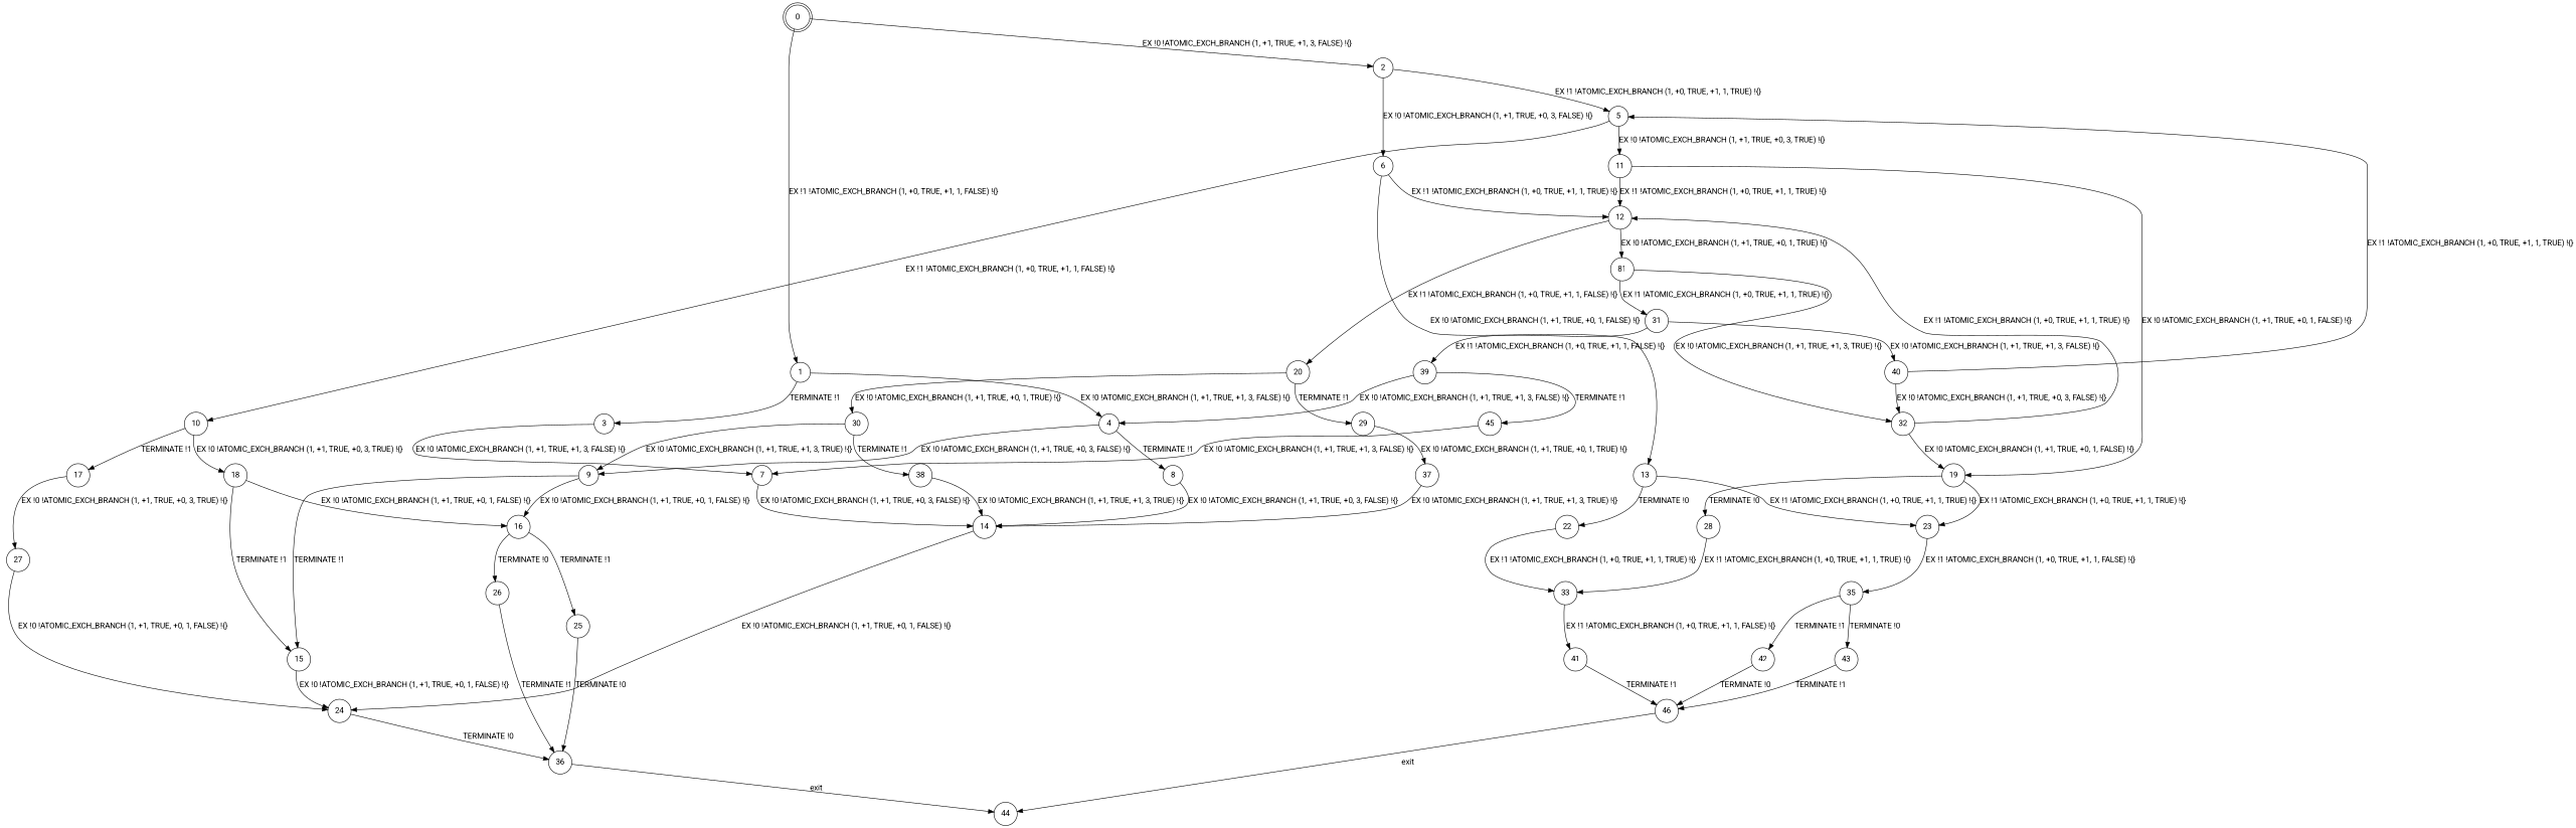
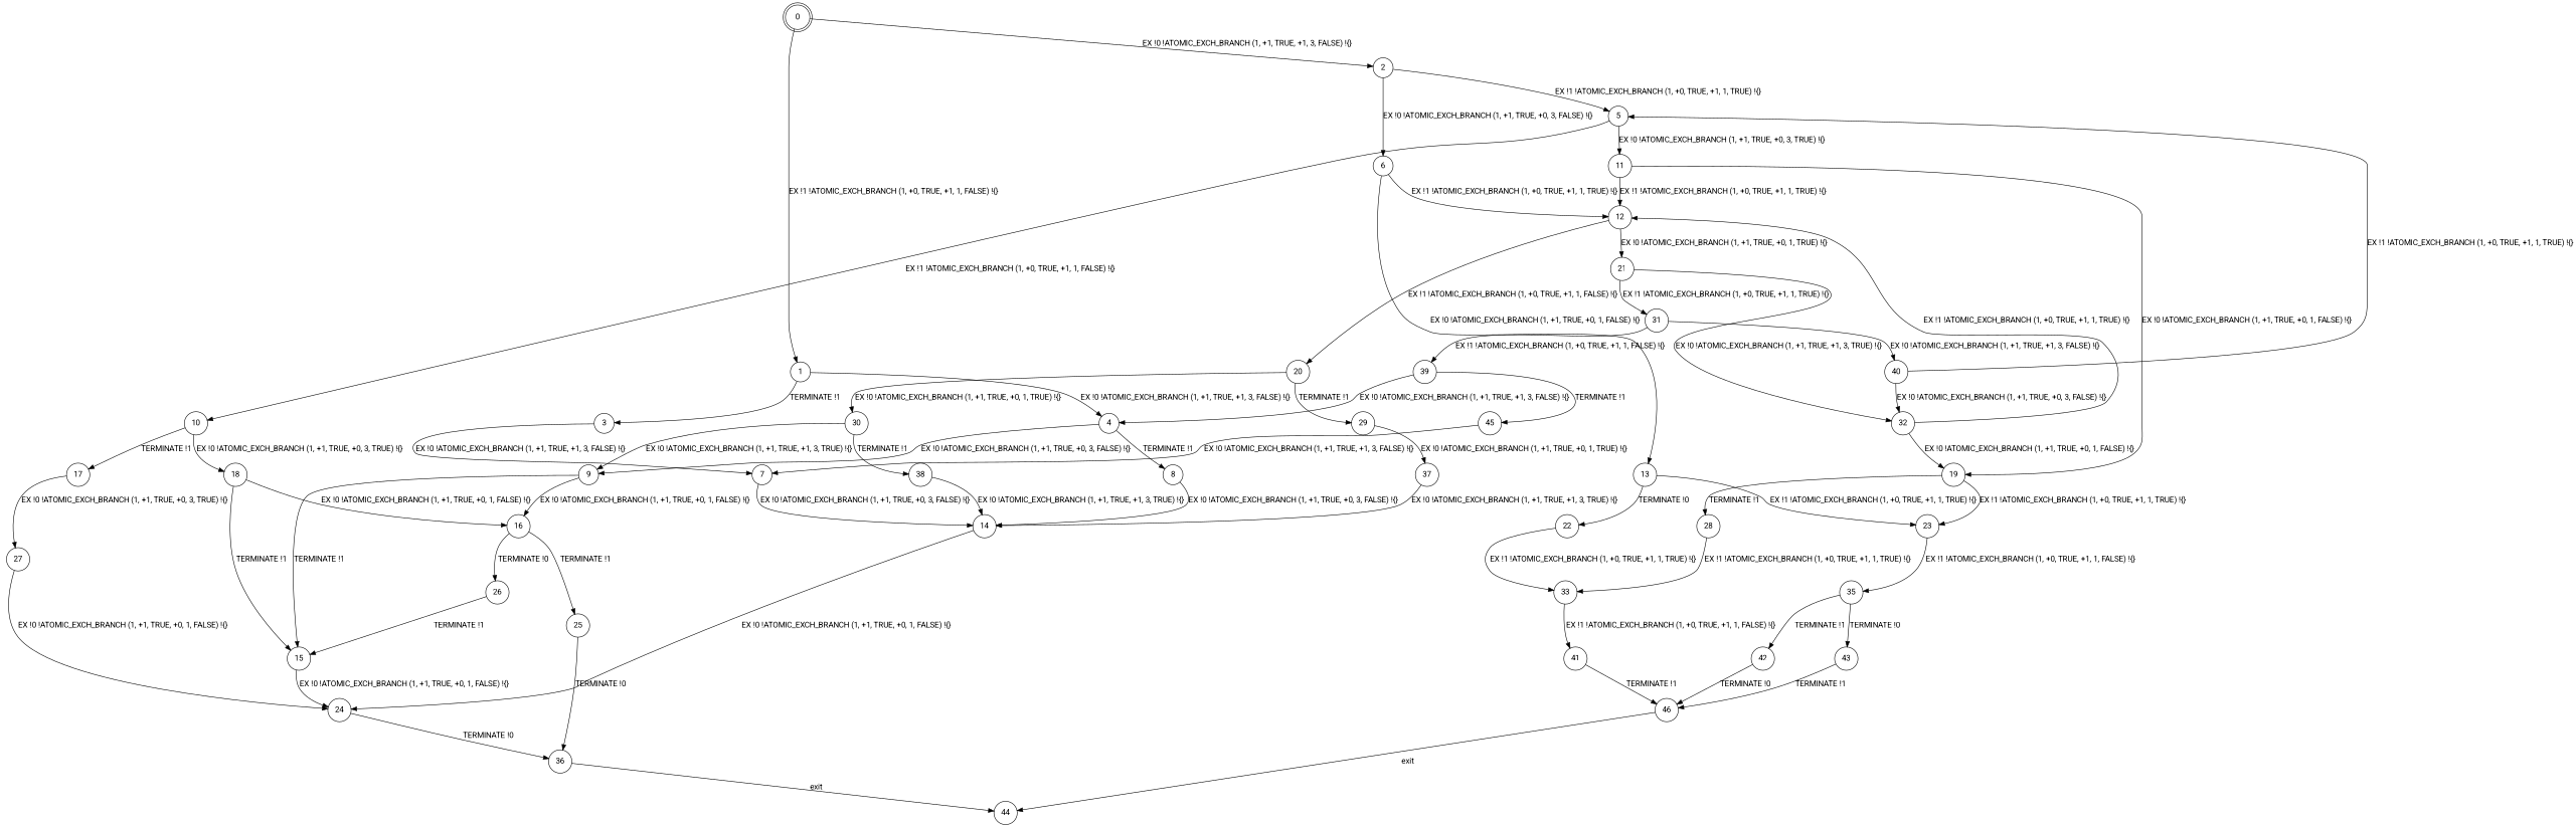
  digraph {
    fontname=Roboto
    node [fontname=Roboto shape=circle]
    edge [fontname=Roboto]
    0 [peripheries=2]
    1
    2
    3
    4
    5
    6
    7
    8
    9
    10
    11
    12
    13
    14
    15
    16
    17
    18
    19
    20
-   21 [label=81]
+   21
    22
    23
    24
    25
    26
    27
    28
    29
    30
    31
    32
    33
    35
    36
    37
    38
    39
    40
    41
    42
    43
    44
    45
    46
    0 -> 1 [label="EX !1 !ATOMIC_EXCH_BRANCH (1, +0, TRUE, +1, 1, FALSE) !{}"]
    0 -> 2 [label="EX !0 !ATOMIC_EXCH_BRANCH (1, +1, TRUE, +1, 3, FALSE) !{}"]
    1 -> 3 [label="TERMINATE !1"]
    1 -> 4 [label="EX !0 !ATOMIC_EXCH_BRANCH (1, +1, TRUE, +1, 3, FALSE) !{}"]
    2 -> 5 [label="EX !1 !ATOMIC_EXCH_BRANCH (1, +0, TRUE, +1, 1, TRUE) !{}"]
    2 -> 6 [label="EX !0 !ATOMIC_EXCH_BRANCH (1, +1, TRUE, +0, 3, FALSE) !{}"]
    3 -> 7 [label="EX !0 !ATOMIC_EXCH_BRANCH (1, +1, TRUE, +1, 3, FALSE) !{}"]
    4 -> 8 [label="TERMINATE !1"]
    4 -> 9 [label="EX !0 !ATOMIC_EXCH_BRANCH (1, +1, TRUE, +0, 3, FALSE) !{}"]
    5 -> 10 [label="EX !1 !ATOMIC_EXCH_BRANCH (1, +0, TRUE, +1, 1, FALSE) !{}"]
    5 -> 11 [label="EX !0 !ATOMIC_EXCH_BRANCH (1, +1, TRUE, +0, 3, TRUE) !{}"]
    6 -> 12 [label="EX !1 !ATOMIC_EXCH_BRANCH (1, +0, TRUE, +1, 1, TRUE) !{}"]
    6 -> 13 [label="EX !0 !ATOMIC_EXCH_BRANCH (1, +1, TRUE, +0, 1, FALSE) !{}"]
    7 -> 14 [label="EX !0 !ATOMIC_EXCH_BRANCH (1, +1, TRUE, +0, 3, FALSE) !{}"]
    8 -> 14 [label="EX !0 !ATOMIC_EXCH_BRANCH (1, +1, TRUE, +0, 3, FALSE) !{}"]
    9 -> 15 [label="TERMINATE !1"]
    9 -> 16 [label="EX !0 !ATOMIC_EXCH_BRANCH (1, +1, TRUE, +0, 1, FALSE) !{}"]
    10 -> 17 [label="TERMINATE !1"]
    10 -> 18 [label="EX !0 !ATOMIC_EXCH_BRANCH (1, +1, TRUE, +0, 3, TRUE) !{}"]
    11 -> 12 [label="EX !1 !ATOMIC_EXCH_BRANCH (1, +0, TRUE, +1, 1, TRUE) !{}"]
    11 -> 19 [label="EX !0 !ATOMIC_EXCH_BRANCH (1, +1, TRUE, +0, 1, FALSE) !{}"]
    12 -> 20 [label="EX !1 !ATOMIC_EXCH_BRANCH (1, +0, TRUE, +1, 1, FALSE) !{}"]
    12 -> 21 [label="EX !0 !ATOMIC_EXCH_BRANCH (1, +1, TRUE, +0, 1, TRUE) !{}"]
    13 -> 22 [label="TERMINATE !0"]
    13 -> 23 [label="EX !1 !ATOMIC_EXCH_BRANCH (1, +0, TRUE, +1, 1, TRUE) !{}"]
    14 -> 24 [label="EX !0 !ATOMIC_EXCH_BRANCH (1, +1, TRUE, +0, 1, FALSE) !{}"]
    15 -> 24 [label="EX !0 !ATOMIC_EXCH_BRANCH (1, +1, TRUE, +0, 1, FALSE) !{}"]
    16 -> 25 [label="TERMINATE !1"]
    16 -> 26 [label="TERMINATE !0"]
    17 -> 27 [label="EX !0 !ATOMIC_EXCH_BRANCH (1, +1, TRUE, +0, 3, TRUE) !{}"]
    18 -> 15 [label="TERMINATE !1"]
    18 -> 16 [label="EX !0 !ATOMIC_EXCH_BRANCH (1, +1, TRUE, +0, 1, FALSE) !{}"]
    19 -> 23 [label="EX !1 !ATOMIC_EXCH_BRANCH (1, +0, TRUE, +1, 1, TRUE) !{}"]
-   19 -> 28 [label="TERMINATE !0"]
+   19 -> 28 [label="TERMINATE !1"]
    20 -> 29 [label="TERMINATE !1"]
    20 -> 30 [label="EX !0 !ATOMIC_EXCH_BRANCH (1, +1, TRUE, +0, 1, TRUE) !{}"]
    21 -> 31 [label="EX !1 !ATOMIC_EXCH_BRANCH (1, +0, TRUE, +1, 1, TRUE) !{}"]
    21 -> 32 [label="EX !0 !ATOMIC_EXCH_BRANCH (1, +1, TRUE, +1, 3, TRUE) !{}"]
    22 -> 33 [label="EX !1 !ATOMIC_EXCH_BRANCH (1, +0, TRUE, +1, 1, TRUE) !{}"]
    23 -> 35 [label="EX !1 !ATOMIC_EXCH_BRANCH (1, +0, TRUE, +1, 1, FALSE) !{}"]
    24 -> 36 [label="TERMINATE !0"]
    25 -> 36 [label="TERMINATE !0"]
-   26 -> 36 [label="TERMINATE !1"]
+   26 -> 15 [label="TERMINATE !1"]
    27 -> 24 [label="EX !0 !ATOMIC_EXCH_BRANCH (1, +1, TRUE, +0, 1, FALSE) !{}"]
    28 -> 33 [label="EX !1 !ATOMIC_EXCH_BRANCH (1, +0, TRUE, +1, 1, TRUE) !{}"]
    29 -> 37 [label="EX !0 !ATOMIC_EXCH_BRANCH (1, +1, TRUE, +0, 1, TRUE) !{}"]
    30 -> 9 [label="EX !0 !ATOMIC_EXCH_BRANCH (1, +1, TRUE, +1, 3, TRUE) !{}"]
    30 -> 38 [label="TERMINATE !1"]
    31 -> 39 [label="EX !1 !ATOMIC_EXCH_BRANCH (1, +0, TRUE, +1, 1, FALSE) !{}"]
    31 -> 40 [label="EX !0 !ATOMIC_EXCH_BRANCH (1, +1, TRUE, +1, 3, FALSE) !{}"]
    32 -> 12 [label="EX !1 !ATOMIC_EXCH_BRANCH (1, +0, TRUE, +1, 1, TRUE) !{}"]
    32 -> 19 [label="EX !0 !ATOMIC_EXCH_BRANCH (1, +1, TRUE, +0, 1, FALSE) !{}"]
    33 -> 41 [label="EX !1 !ATOMIC_EXCH_BRANCH (1, +0, TRUE, +1, 1, FALSE) !{}"]
    35 -> 42 [label="TERMINATE !1"]
    35 -> 43 [label="TERMINATE !0"]
    36 -> 44 [label=exit]
    37 -> 14 [label="EX !0 !ATOMIC_EXCH_BRANCH (1, +1, TRUE, +1, 3, TRUE) !{}"]
    38 -> 14 [label="EX !0 !ATOMIC_EXCH_BRANCH (1, +1, TRUE, +1, 3, TRUE) !{}"]
    39 -> 4 [label="EX !0 !ATOMIC_EXCH_BRANCH (1, +1, TRUE, +1, 3, FALSE) !{}"]
    39 -> 45 [label="TERMINATE !1"]
    40 -> 5 [label="EX !1 !ATOMIC_EXCH_BRANCH (1, +0, TRUE, +1, 1, TRUE) !{}"]
    40 -> 32 [label="EX !0 !ATOMIC_EXCH_BRANCH (1, +1, TRUE, +0, 3, FALSE) !{}"]
    41 -> 46 [label="TERMINATE !1"]
    42 -> 46 [label="TERMINATE !0"]
    43 -> 46 [label="TERMINATE !1"]
    45 -> 7 [label="EX !0 !ATOMIC_EXCH_BRANCH (1, +1, TRUE, +1, 3, FALSE) !{}"]
    46 -> 44 [label=exit]
  }
